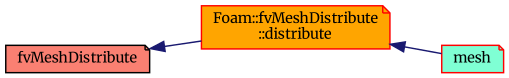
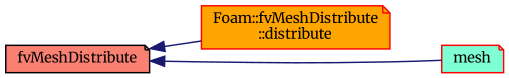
  digraph {
    fontname=Merriweather
    rankdir=LR
    node [color=red fontname=Merriweather fontsize=10 shape=note style=filled]
    edge [color=midnightblue dir=back fontname=Merriweather fontsize=10 labelfontname=Helvetica labelfontsize=10 style=solid]
    n1 [color=black fillcolor=salmon fontcolor=black height=0.2 label=fvMeshDistribute width=0.4]
    n2 [fillcolor=orange height=0.2 label="Foam::fvMeshDistribute\l::distribute" width=0.4]
    n3 [fillcolor=aquamarine height=0.2 label=mesh width=0.4]
    n1 -> n2
-   n2 -> n3
+   n1 -> n3
  }
